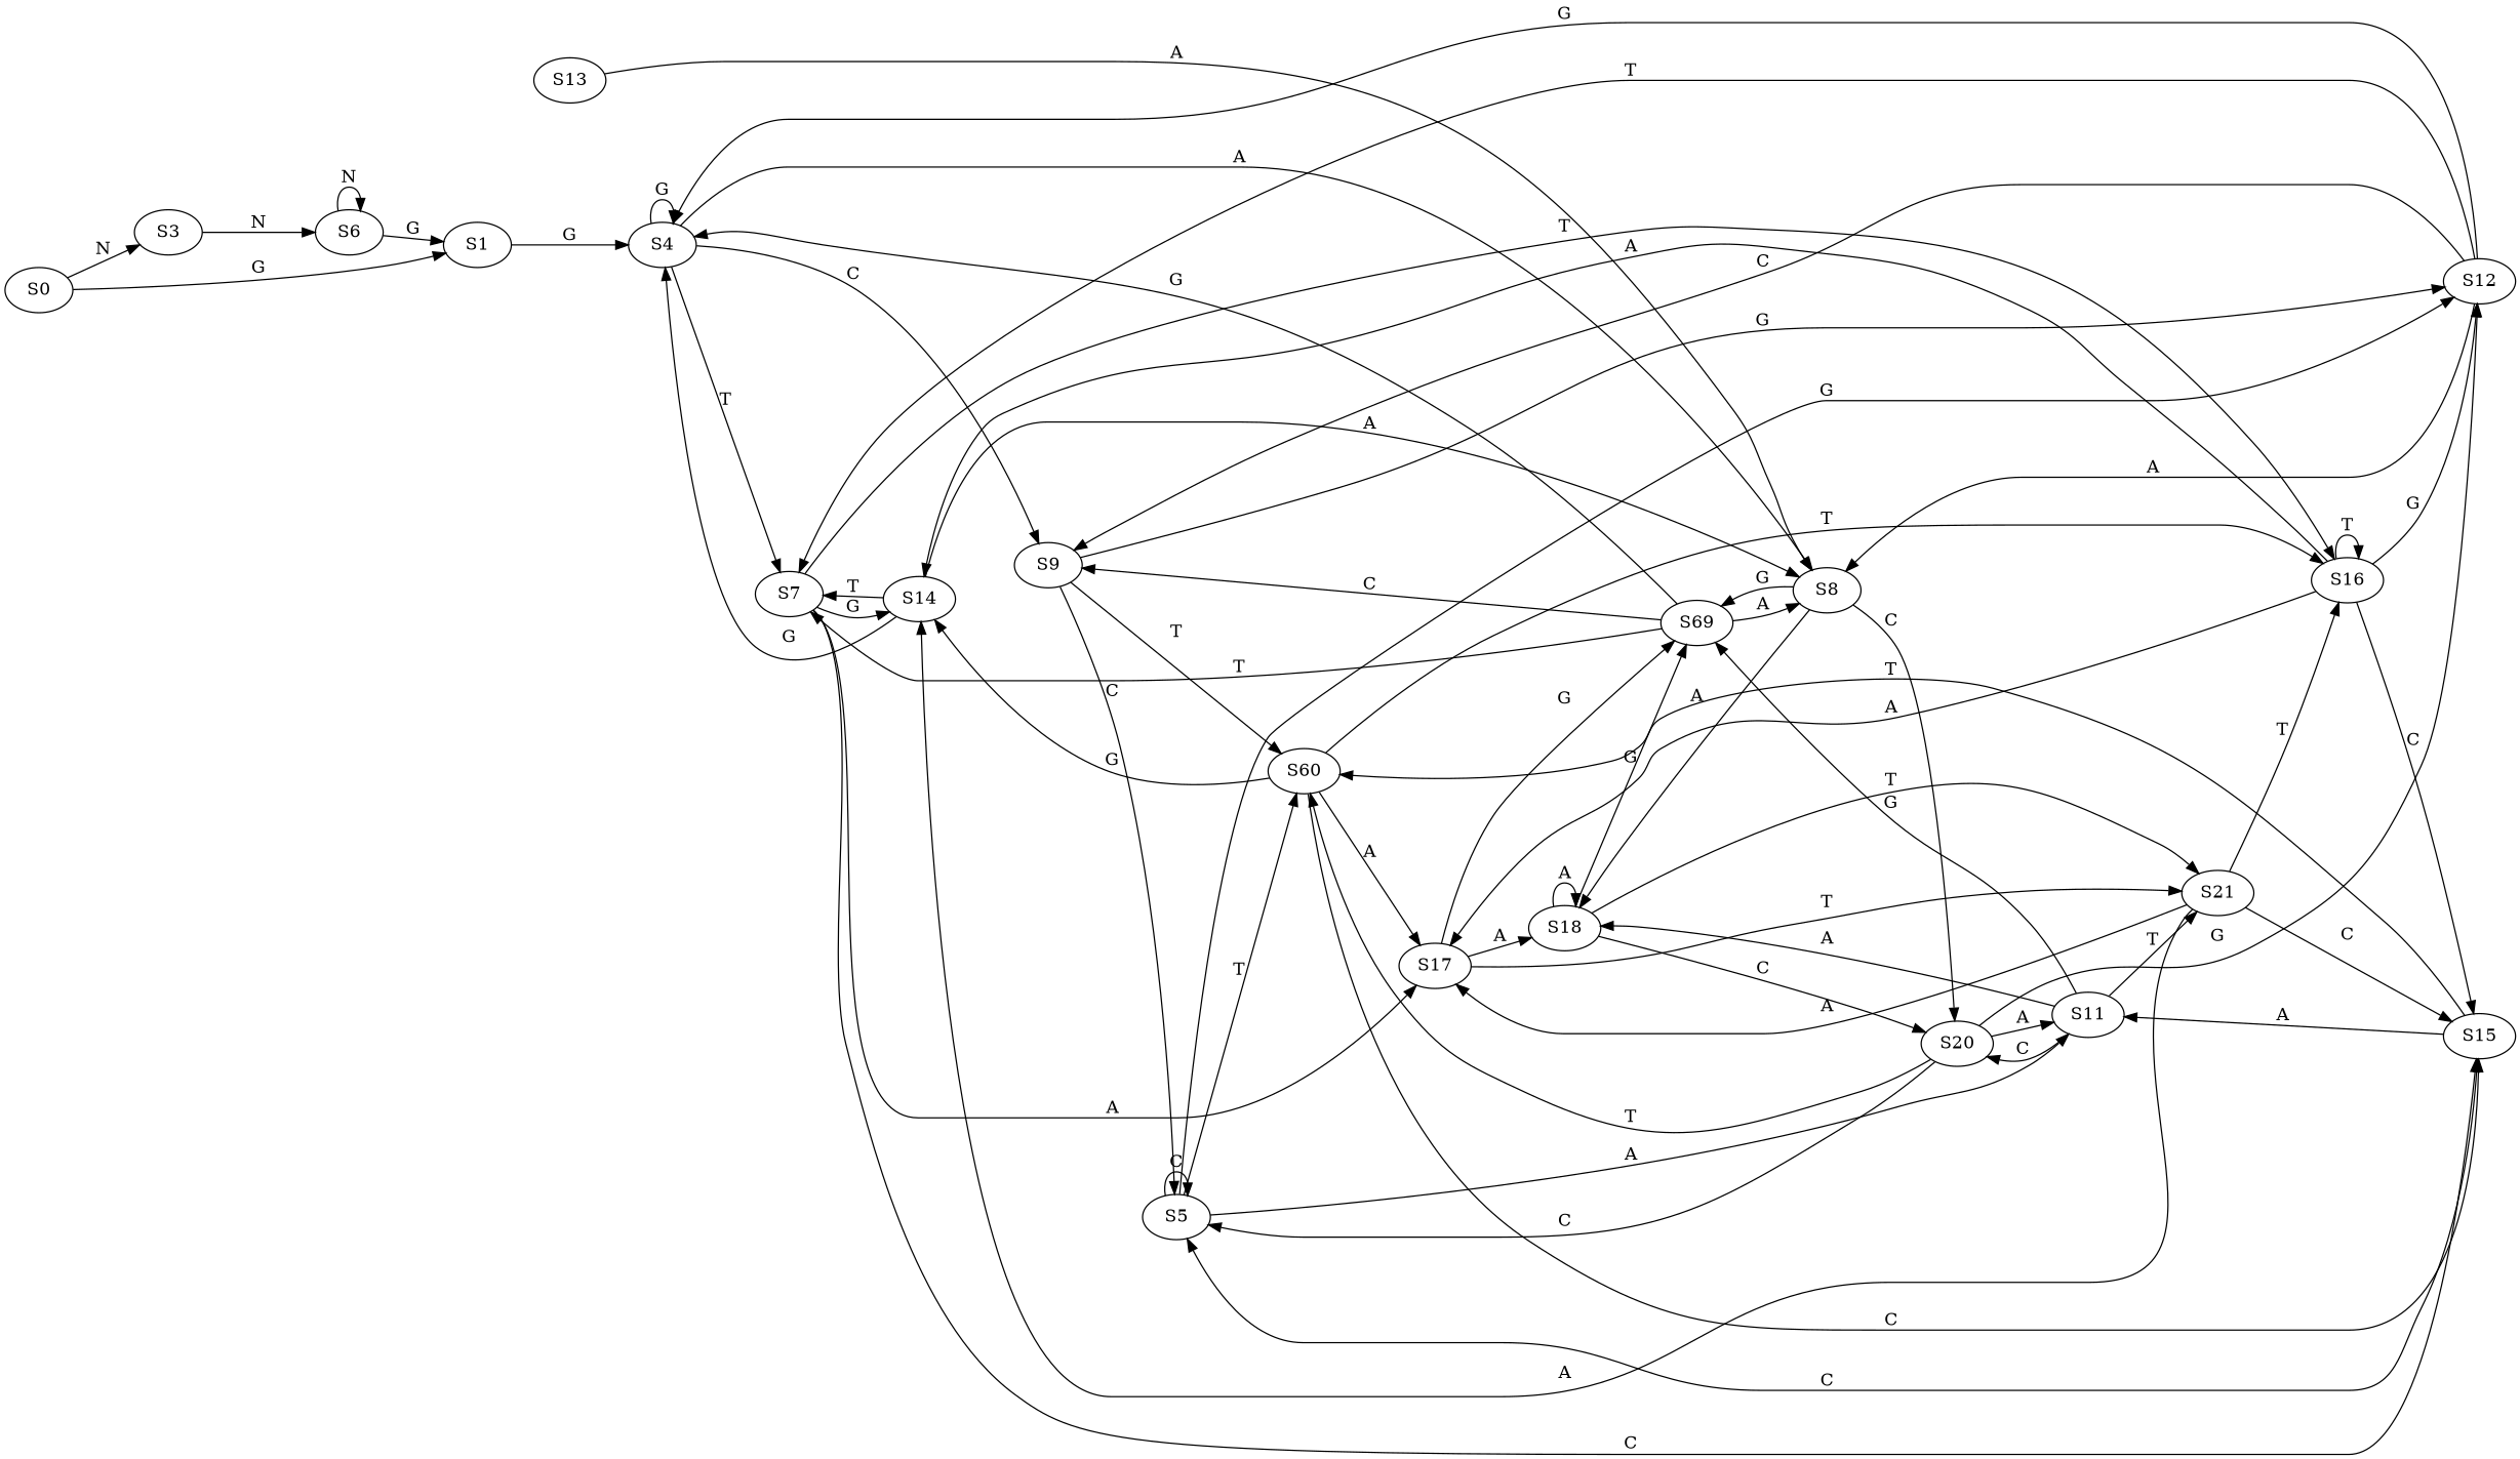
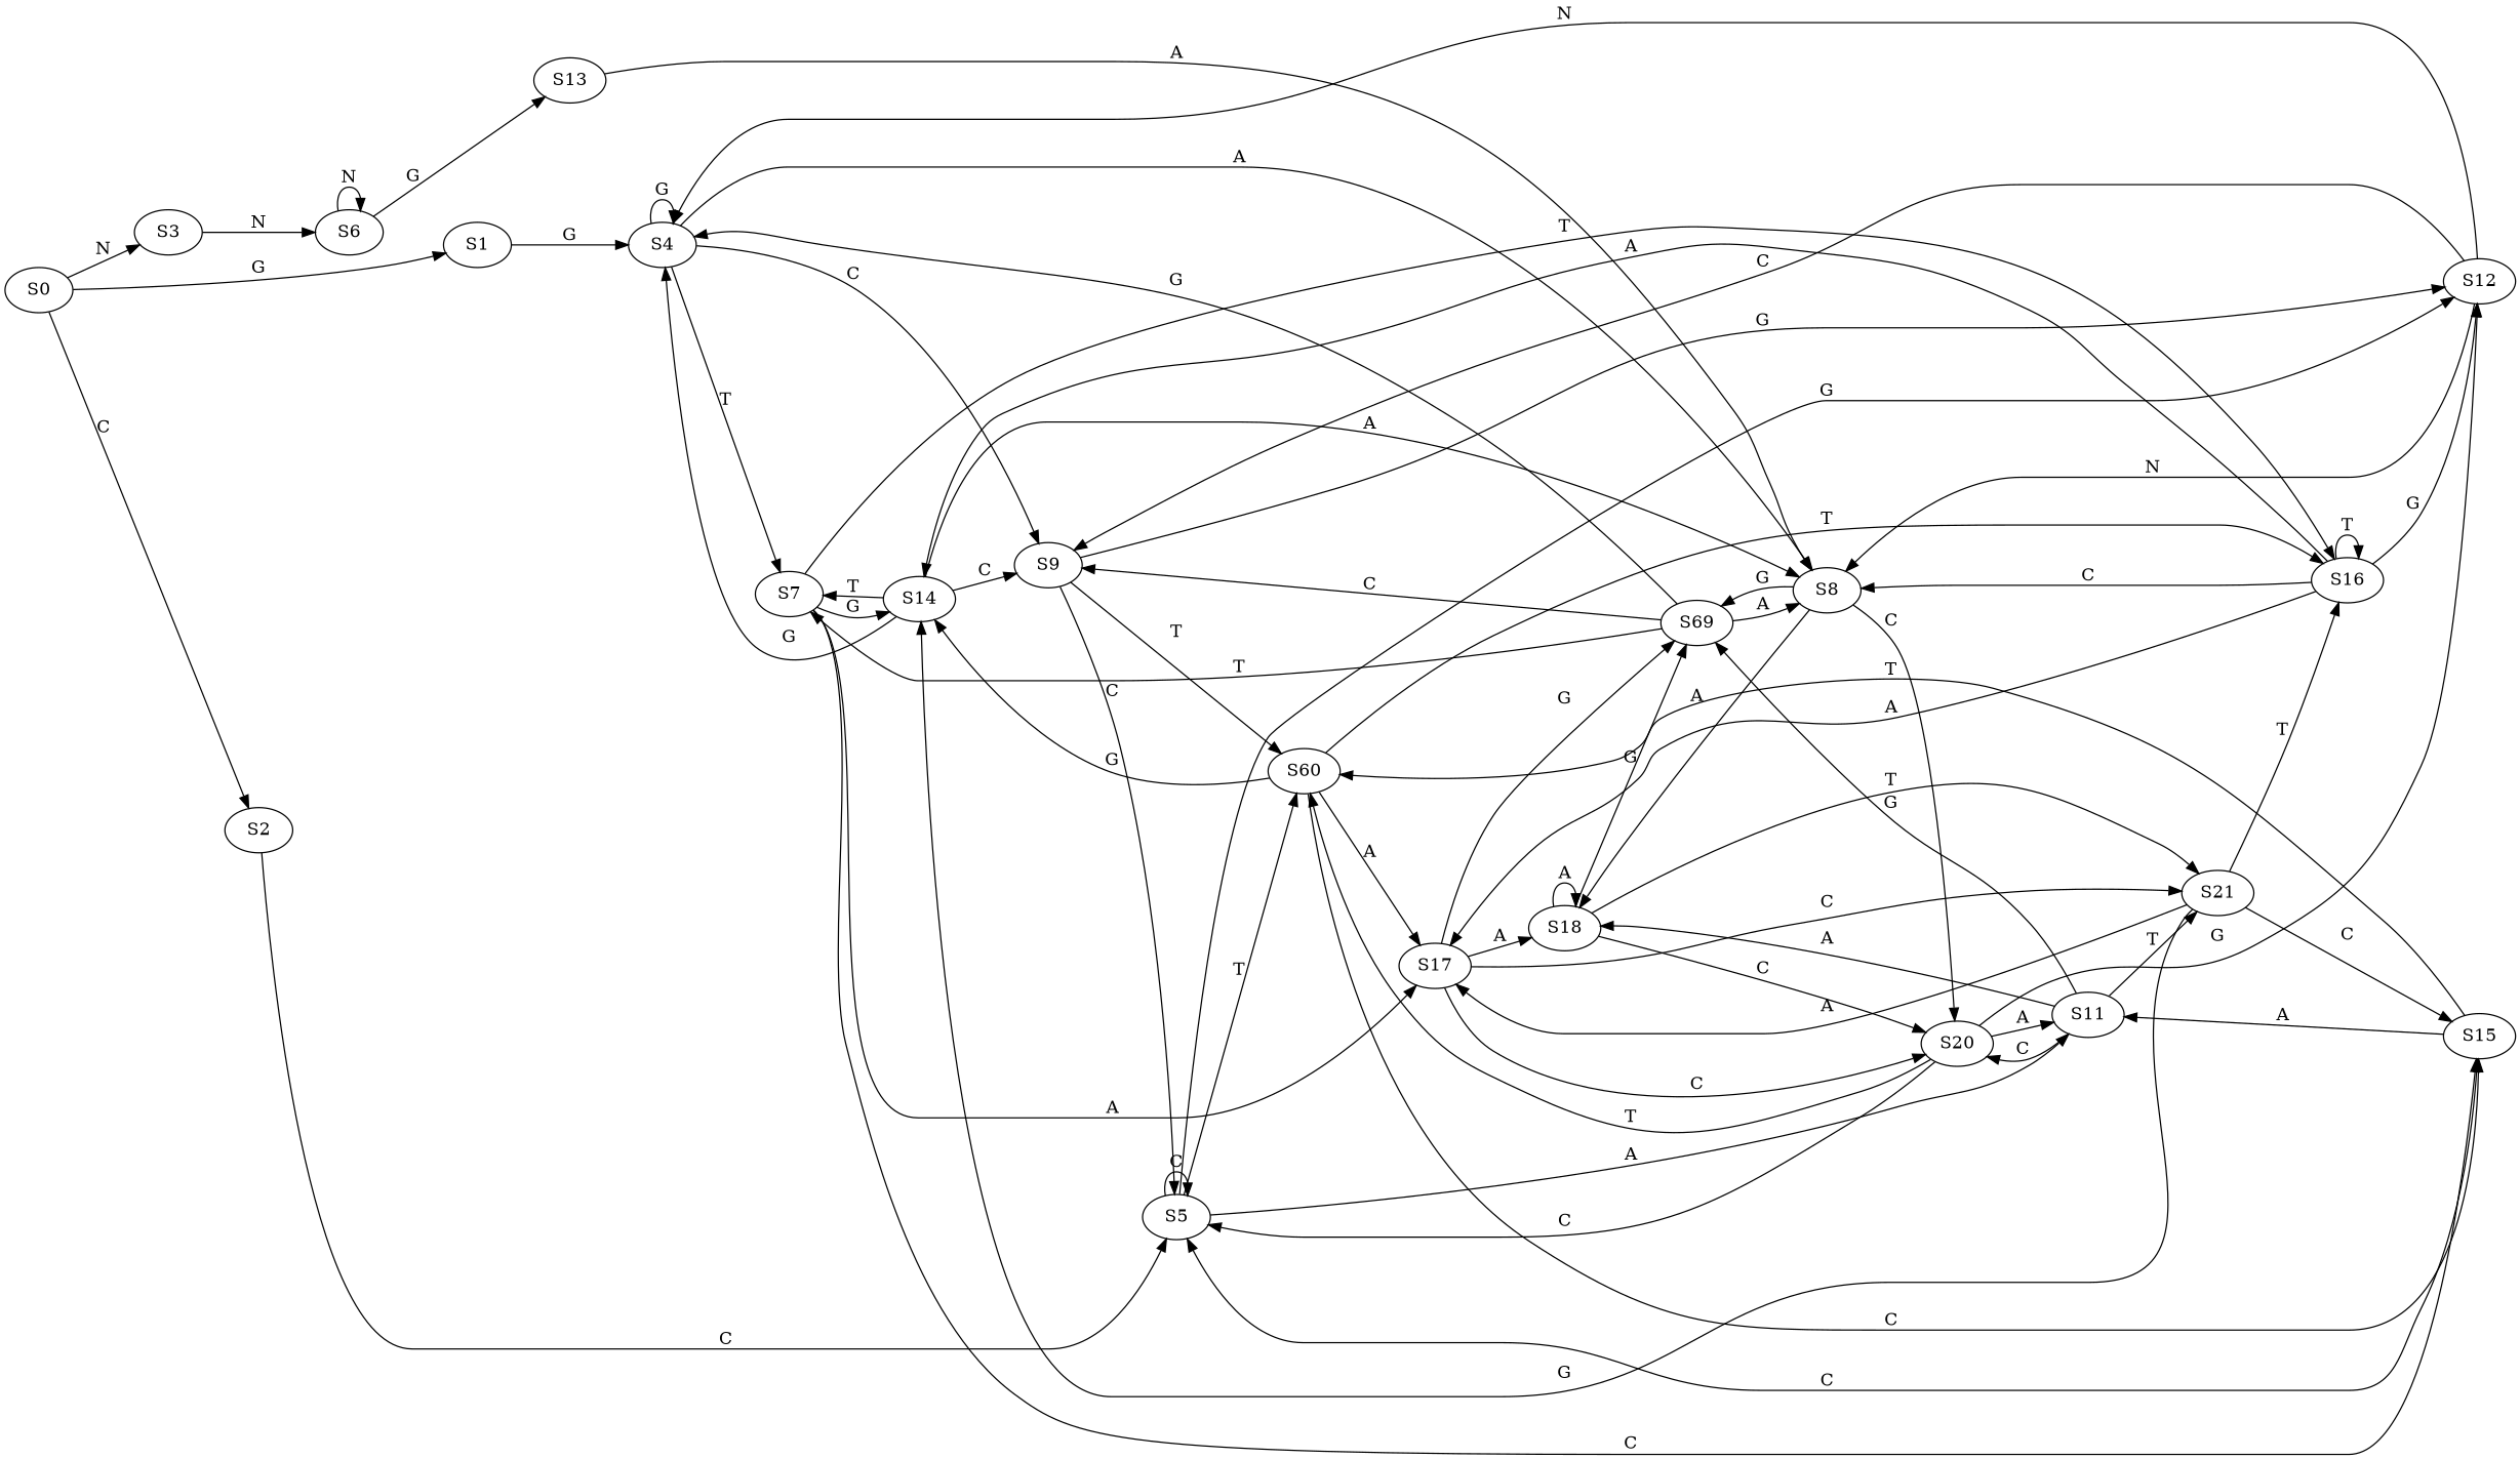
  strict digraph {
    rankdir=LR
    S0
    S1
+   S2
    S3
    S4
    S5
    S6
    S7
    S8
    S9
    n11 [label=S60]
    S11
    S12
    S13
    S14
    S15
    S16
    S17
    S18
    n20 [label=S69]
    S20
    S21
    S0 -> S1 [label=G]
+   S0 -> S2 [label=C]
    S0 -> S3 [label=N]
    S1 -> S4 [label=G]
+   S2 -> S5 [label=C]
    S3 -> S6 [label=N]
    S4 -> S4 [label=G]
    S4 -> S7 [label=T]
    S4 -> S8 [label=A]
    S4 -> S9 [label=C]
    S5 -> S5 [label=C]
    S5 -> n11 [label=T]
    S5 -> S11 [label=A]
    S5 -> S12 [label=G]
    S6 -> S6 [label=N]
-   S6 -> S1 [label=G]
+   S6 -> S13 [label=G]
    S7 -> S14 [label=G]
    S7 -> S15 [label=C]
    S7 -> S16 [label=T]
    S7 -> S17 [label=A]
    S8 -> S18 [label=A]
    S8 -> n20 [label=G]
    S8 -> S20 [label=C]
    S9 -> S5 [label=C]
    S9 -> n11 [label=T]
    S9 -> S12 [label=G]
    n11 -> S14 [label=G]
    n11 -> S15 [label=C]
    n11 -> S16 [label=T]
    n11 -> S17 [label=A]
    S11 -> S18 [label=A]
    S11 -> n20 [label=G]
    S11 -> S20 [label=C]
    S11 -> S21 [label=T]
-   S12 -> S4 [label=G]
-   S12 -> S7 [label=T]
-   S12 -> S8 [label=A]
+   S12 -> S4 [label=N]
+   S12 -> S8 [label=N]
    S12 -> S9 [label=C]
    S13 -> S8 [label=A]
    S14 -> S4 [label=G]
    S14 -> S7 [label=T]
    S14 -> S8 [label=A]
+   S14 -> S9 [label=C]
    S15 -> S5 [label=C]
    S15 -> n11 [label=T]
    S15 -> S11 [label=A]
    S16 -> S12 [label=G]
    S16 -> S14 [label=A]
-   S16 -> S15 [label=C]
+   S16 -> S8 [label=C]
    S16 -> S16 [label=T]
    S16 -> S17 [label=A]
    S17 -> S18 [label=A]
    S17 -> n20 [label=G]
-   S17 -> S21 [label=T]
+   S17 -> S20 [label=C]
+   S17 -> S21 [label=C]
    S18 -> S18 [label=A]
    S18 -> n20 [label=G]
    S18 -> S20 [label=C]
    S18 -> S21 [label=T]
    n20 -> S4 [label=G]
    n20 -> S7 [label=T]
    n20 -> S8 [label=A]
    n20 -> S9 [label=C]
    S20 -> S5 [label=C]
    S20 -> n11 [label=T]
    S20 -> S11 [label=A]
    S20 -> S12 [label=G]
-   S21 -> S14 [label=A]
+   S21 -> S14 [label=G]
    S21 -> S15 [label=C]
    S21 -> S16 [label=T]
    S21 -> S17 [label=A]
  }
